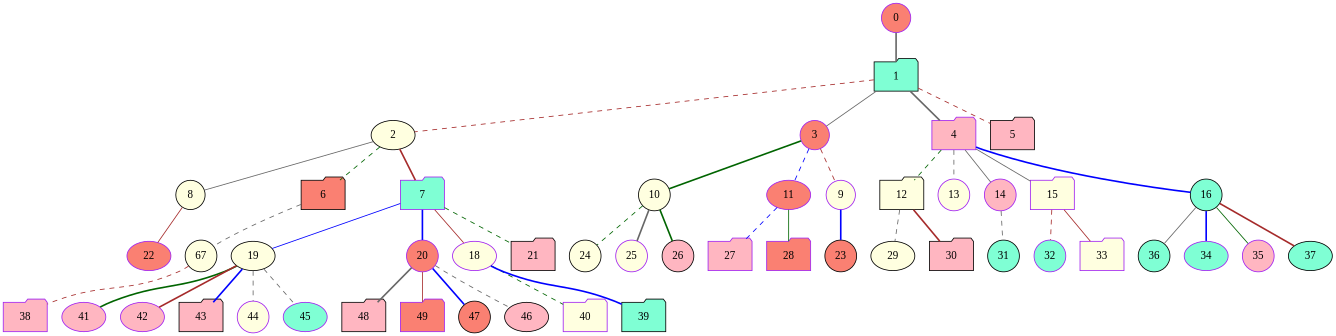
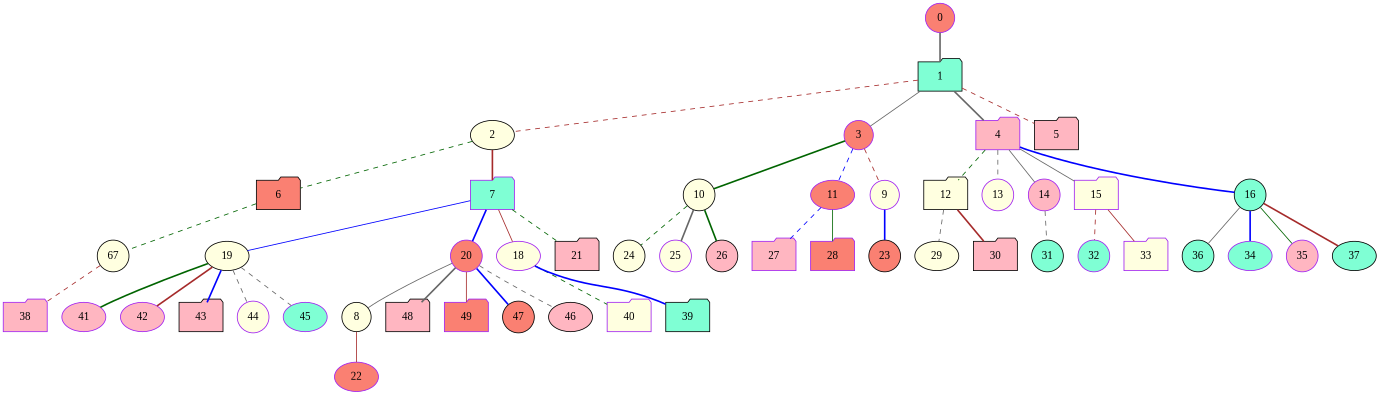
  graph {
    fontname="Liberation Serif"
    node [color=purple fillcolor=lightyellow fontname="Liberation Serif" shape=circle style=filled]
    edge [color=gray40 fontname="Liberation Serif" style=dashed]
    0 [fillcolor=salmon]
    1 [color=black fillcolor=aquamarine shape=folder]
    2 [color=black shape=ellipse]
    3 [fillcolor=salmon]
    4 [fillcolor=lightpink shape=folder]
    5 [color=black fillcolor=lightpink shape=folder]
    8 [color=black]
    6 [color=black fillcolor=salmon shape=folder]
    7 [fillcolor=aquamarine shape=folder]
    10 [color=black]
    11 [fillcolor=salmon shape=ellipse]
    9
    12 [color=black shape=folder]
    13
    14 [fillcolor=lightpink]
    15 [shape=folder]
    16 [color=black fillcolor=aquamarine]
    22 [fillcolor=salmon shape=ellipse]
    n19 [color=black label=67]
    19 [color=black shape=ellipse]
    20 [fillcolor=salmon]
    18 [shape=ellipse]
    21 [color=black fillcolor=lightpink shape=folder]
    24 [color=black]
    25
    26 [color=black fillcolor=lightpink]
    27 [fillcolor=lightpink shape=folder]
    28 [fillcolor=salmon shape=folder]
    23 [color=black fillcolor=salmon]
    29 [color=black shape=ellipse]
    30 [color=black fillcolor=lightpink shape=folder]
    31 [color=black fillcolor=aquamarine]
    32 [fillcolor=aquamarine]
    33 [shape=folder]
    36 [color=black fillcolor=aquamarine]
    34 [fillcolor=aquamarine shape=ellipse]
    35 [fillcolor=lightpink]
    37 [color=black fillcolor=aquamarine shape=ellipse]
    38 [fillcolor=lightpink shape=folder]
    41 [fillcolor=lightpink shape=ellipse]
    42 [fillcolor=lightpink shape=ellipse]
    43 [color=black fillcolor=lightpink shape=folder]
    44
    45 [fillcolor=aquamarine shape=ellipse]
    48 [color=black fillcolor=lightpink shape=folder]
    49 [fillcolor=salmon shape=folder]
    47 [color=black fillcolor=salmon]
    46 [color=black fillcolor=lightpink shape=ellipse]
    40 [shape=folder]
    39 [color=black fillcolor=aquamarine shape=folder]
    0 -- 1 [style=bold]
    1 -- 2 [color=brown]
    1 -- 3 [style=solid]
    1 -- 4 [style=bold]
    1 -- 5 [color=brown]
-   2 -- 8 [style=solid]
+   20 -- 8 [style=solid]
    2 -- 6 [color=darkgreen]
    2 -- 7 [color=brown style=bold]
    3 -- 10 [color=darkgreen style=bold]
    3 -- 11 [color=blue]
    3 -- 9 [color=brown]
    4 -- 12 [color=darkgreen]
    4 -- 13
    4 -- 14 [style=solid]
    4 -- 15 [style=solid]
    4 -- 16 [color=blue style=bold]
    8 -- 22 [color=brown style=solid]
-   6 -- n19
+   6 -- n19 [color=darkgreen]
    7 -- 19 [color=blue style=solid]
    7 -- 20 [color=blue style=bold]
    7 -- 18 [color=brown style=solid]
    7 -- 21 [color=darkgreen]
    10 -- 24 [color=darkgreen]
    10 -- 25 [style=bold]
    10 -- 26 [color=darkgreen style=bold]
    11 -- 27 [color=blue]
    11 -- 28 [color=darkgreen style=solid]
    9 -- 23 [color=blue style=bold]
    12 -- 29
    12 -- 30 [color=brown style=bold]
    14 -- 31
    15 -- 32 [color=brown]
    15 -- 33 [color=brown style=solid]
    16 -- 36 [style=solid]
    16 -- 34 [color=blue style=bold]
    16 -- 35 [color=darkgreen style=solid]
    16 -- 37 [color=brown style=bold]
    n19 -- 38 [color=brown]
    19 -- 41 [color=darkgreen style=bold]
    19 -- 42 [color=brown style=bold]
    19 -- 43 [color=blue style=bold]
    19 -- 44
    19 -- 45
    20 -- 48 [style=bold]
    20 -- 49 [color=brown style=solid]
    20 -- 47 [color=blue style=bold]
    20 -- 46
    18 -- 40 [color=darkgreen]
    18 -- 39 [color=blue style=bold]
  }
